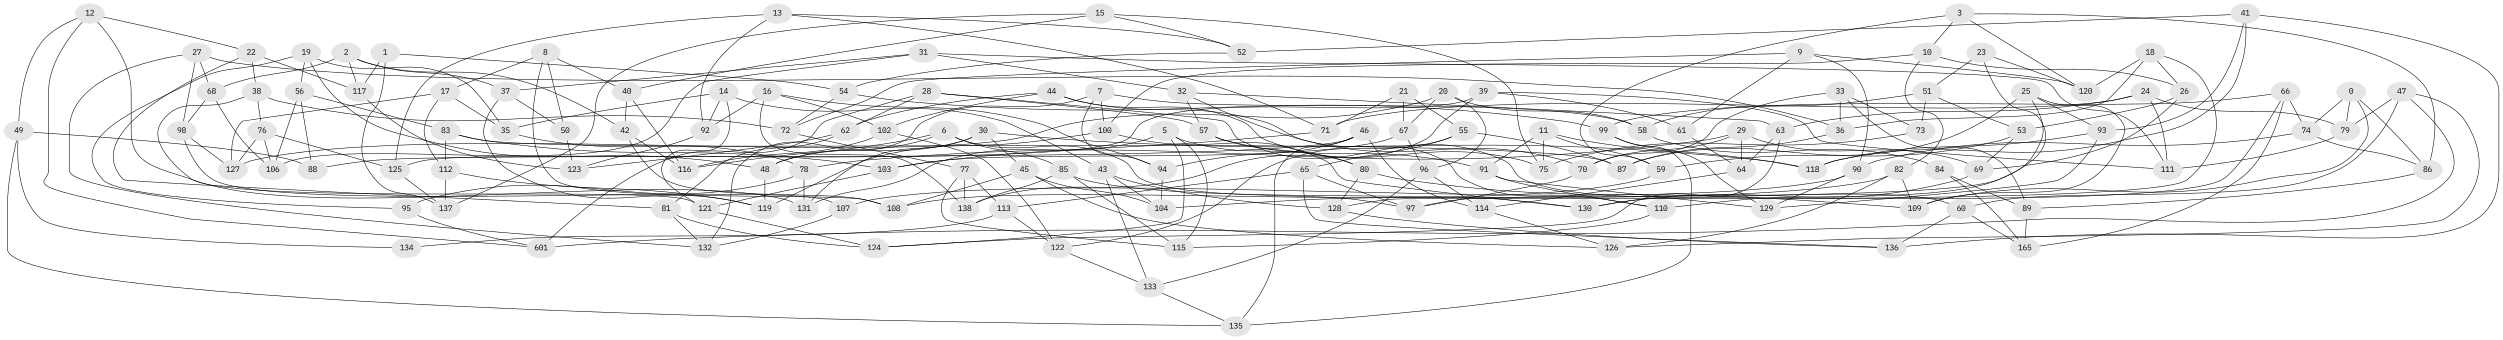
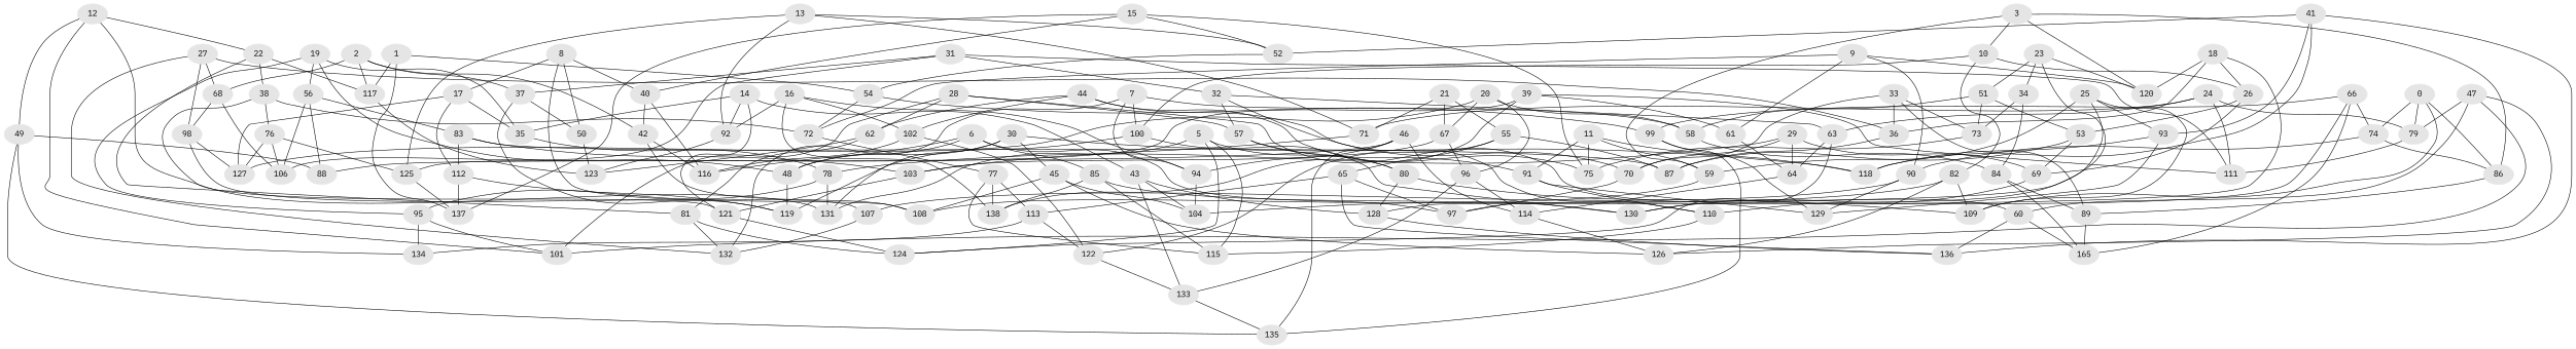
  graph {
    fontname="IBM Plex Mono"
    node [color=gray90 fontname="IBM Plex Mono" style=filled]
    edge [fontname="IBM Plex Mono"]
    1
    54
    117
    137
    21
    71
    67
    55
    72
    99
    123
    2
    37
    42
    68
    50
    119
    116
    108
    98
    106
    3
    10
    59
    86
    120
    100
    26
    82
    89
    n31 [label=0]
    74
    79
    109
    90
    111
    5
    80
    115
    124
    131
    128
    6
    48
    85
    97
    138
    130
    7
    58
    94
    132
    84
    104
    8
    17
    40
    35
    112
    127
    9
    61
    64
    77
    107
    129
    53
    69
    126
    11
    75
    91
    118
    110
    12
    22
    49
-   101 [label=601]
+   101
    38
    81
    88
    135
    134
    13
    52
    92
    125
    103
    14
    43
    121
    78
    133
    15
    16
    102
    122
    18
    36
    87
    136
    19
    56
    95
    83
    20
    96
    114
    65
    76
    23
+   34
    51
    73
    24
    63
    25
    93
    27
    28
    57
    60
    62
    n124 [label=165]
    29
    70
    30
    45
    31
    32
    33
    39
    41
    44
    46
    47
    113
    66
    1 -- 54
    1 -- 117
    1 -- 137
    54 -- 72
    54 -- 99
    117 -- 123
    21 -- 71
    21 -- 67
    21 -- 55
    71 -- 103
    67 -- 103
    67 -- 96
    55 -- 122
    55 -- 87
    55 -- 65
    72 -- 77
    99 -- 129
    99 -- 135
    2 -- 117
    2 -- 37
    2 -- 42
    2 -- 68
    37 -- 50
    37 -- 119
    42 -- 116
    42 -- 108
    68 -- 98
    68 -- 106
    50 -- 123
    98 -- 127
    98 -- 107
    3 -- 10
    3 -- 59
    3 -- 86
    3 -- 120
    10 -- 100
    10 -- 26
    10 -- 82
    59 -- 108
    86 -- 89
    100 -- 119
    100 -- 130
    26 -- 53
    26 -- 69
    82 -- 109
    82 -- 104
    82 -- 126
    89 -- n124
    n31 -- 86
    n31 -- 74
    n31 -- 79
    n31 -- 109
    74 -- 86
    74 -- 90
    79 -- 111
    90 -- 107
    90 -- 129
    5 -- 80
    5 -- 115
    5 -- 124
    5 -- 131
    80 -- 109
    80 -- 128
    128 -- 136
    6 -- 116
    6 -- 48
    6 -- 85
    6 -- 97
    48 -- 119
    85 -- 115
    85 -- 138
    85 -- 130
    7 -- 100
    7 -- 58
    7 -- 94
    7 -- 132
    58 -- 84
    94 -- 104
    84 -- 89
    84 -- n124
    8 -- 50
    8 -- 108
    8 -- 17
    8 -- 40
    17 -- 35
    17 -- 112
    17 -- 127
    40 -- 42
    40 -- 116
    35 -- 78
    112 -- 137
    112 -- 119
    9 -- 72
    9 -- 120
    9 -- 90
    9 -- 61
    61 -- 64
    64 -- 114
    77 -- 115
    77 -- 138
    77 -- 113
    107 -- 132
    53 -- 59
    53 -- 69
    69 -- 130
    11 -- 59
    11 -- 75
    11 -- 91
    11 -- 118
    91 -- 129
    91 -- 110
    110 -- 115
    12 -- 131
    12 -- 22
    12 -- 49
    12 -- 101
    22 -- 117
    22 -- 38
    22 -- 81
    49 -- 88
    49 -- 135
    49 -- 134
    38 -- 72
    38 -- 121
    38 -- 76
    81 -- 124
    81 -- 132
    13 -- 71
    13 -- 52
    13 -- 92
    13 -- 125
    52 -- 54
    92 -- 123
    125 -- 137
    103 -- 121
    14 -- 35
    14 -- 92
    14 -- 43
    14 -- 121
    43 -- 128
    43 -- 104
    43 -- 133
    121 -- 124
    78 -- 131
    78 -- 95
    133 -- 135
    15 -- 137
    15 -- 40
    15 -- 75
    15 -- 52
    16 -- 138
    16 -- 94
    16 -- 92
    16 -- 102
    102 -- 116
    102 -- 122
    122 -- 133
    18 -- 120
    18 -- 26
    18 -- 128
    18 -- 36
    36 -- 87
    19 -- 48
    19 -- 35
    19 -- 56
    19 -- 95
    56 -- 106
    56 -- 88
    56 -- 83
    95 -- 101
+   95 -- 134
    83 -- 112
    83 -- 103
    83 -- 87
    20 -- 67
    20 -- 58
    20 -- 127
    20 -- 96
    96 -- 133
    96 -- 114
    114 -- 126
    65 -- 97
    65 -- 136
    65 -- 113
    76 -- 106
    76 -- 127
    76 -- 125
    23 -- 120
    23 -- 110
+   23 -- 34
    23 -- 51
+   34 -- 84
+   34 -- 73
    51 -- 58
    51 -- 53
    51 -- 73
    73 -- 75
    24 -- 71
    24 -- 79
    24 -- 111
    24 -- 63
    63 -- 124
    63 -- 64
    25 -- 109
    25 -- 97
    25 -- 87
    25 -- 93
    93 -- 129
    93 -- 118
    27 -- 68
    27 -- 98
    27 -- 132
    27 -- 36
    28 -- 101
    28 -- 57
    28 -- 60
    28 -- 62
    57 -- 80
    57 -- 91
    60 -- 136
    60 -- n124
    62 -- 123
    62 -- 81
    29 -- 64
    29 -- 69
    29 -- 78
    29 -- 70
    70 -- 97
    30 -- 131
    30 -- 48
    30 -- 118
    30 -- 45
    45 -- 108
    45 -- 104
    45 -- 126
    31 -- 37
    31 -- 106
    31 -- 111
    31 -- 32
    32 -- 110
    32 -- 63
    32 -- 57
    33 -- 89
    33 -- 36
    33 -- 73
    33 -- 70
    39 -- 111
    39 -- 138
    39 -- 61
    39 -- 125
    41 -- 118
    41 -- 52
    41 -- 136
    41 -- 93
    44 -- 75
    44 -- 102
    44 -- 62
    44 -- 70
    46 -- 94
    46 -- 88
    46 -- 135
    46 -- 114
    47 -- 79
    47 -- 126
    47 -- 101
    47 -- 60
    113 -- 134
    113 -- 122
    66 -- 99
    66 -- 74
    66 -- 130
    66 -- n124
  }
